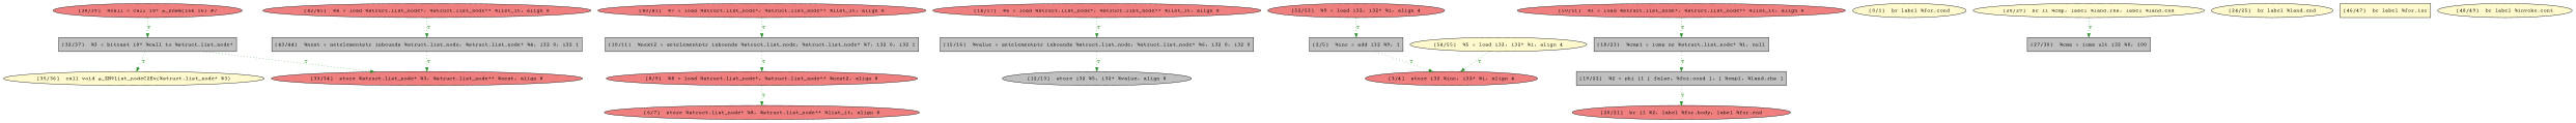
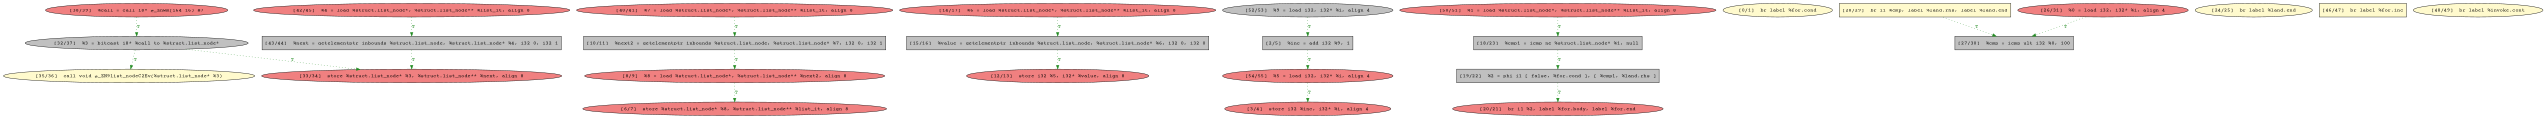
  digraph {
    fontname="Courier Prime"
    node [fillcolor=lightcoral fontname="Courier Prime" shape=ellipse style=filled]
    edge [color=forestgreen fontcolor=forestgreen fontname="Courier Prime" style=dotted]
    n1 [label="[38/39]  %call = call i8* @_Znwm(i64 16) #7"]
-   n2 [fillcolor=grey label="[32/37]  %3 = bitcast i8* %call to %struct.list_node*" shape=rectangle]
+   n2 [fillcolor=grey label="[32/37]  %3 = bitcast i8* %call to %struct.list_node*"]
    n3 [fillcolor=lemonchiffon label="[35/36]  call void @_ZN9list_nodeC2Ev(%struct.list_node* %3)"]
    n4 [label="[33/34]  store %struct.list_node* %3, %struct.list_node** %next, align 8"]
    n5 [label="[42/45]  %4 = load %struct.list_node*, %struct.list_node** %list_it, align 8"]
    n6 [fillcolor=grey label="[43/44]  %next = getelementptr inbounds %struct.list_node, %struct.list_node* %4, i32 0, i32 1" shape=rectangle]
    n7 [label="[40/41]  %7 = load %struct.list_node*, %struct.list_node** %list_it, align 8"]
    n8 [fillcolor=grey label="[10/11]  %next2 = getelementptr inbounds %struct.list_node, %struct.list_node* %7, i32 0, i32 1" shape=rectangle]
    n9 [label="[8/9]  %8 = load %struct.list_node*, %struct.list_node** %next2, align 8"]
    n10 [fillcolor=grey label="[15/16]  %value = getelementptr inbounds %struct.list_node, %struct.list_node* %6, i32 0, i32 0" shape=rectangle]
-   n11 [fillcolor=grey label="[12/13]  store i32 %5, i32* %value, align 8"]
+   n11 [label="[12/13]  store i32 %5, i32* %value, align 8"]
    n12 [label="[3/4]  store i32 %inc, i32* %i, align 4"]
    n13 [fillcolor=grey label="[18/23]  %cmp1 = icmp ne %struct.list_node* %1, null" shape=rectangle]
    n14 [fillcolor=grey label="[19/22]  %2 = phi i1 [ false, %for.cond ], [ %cmp1, %land.rhs ]" shape=rectangle]
    n15 [label="[20/21]  br i1 %2, label %for.body, label %for.end"]
    n16 [fillcolor=lemonchiffon label="[0/1]  br label %for.cond"]
    n17 [label="[6/7]  store %struct.list_node* %8, %struct.list_node** %list_it, align 8"]
    n18 [label="[14/17]  %6 = load %struct.list_node*, %struct.list_node** %list_it, align 8"]
-   n19 [fillcolor=lemonchiffon label="[28/29]  br i1 %cmp, label %land.rhs, label %land.end"]
+   n19 [fillcolor=lemonchiffon label="[28/29]  br i1 %cmp, label %land.rhs, label %land.end" shape=box]
    n20 [fillcolor=grey label="[27/30]  %cmp = icmp ult i32 %0, 100" shape=rectangle]
+   n21 [label="[26/31]  %0 = load i32, i32* %i, align 4"]
    n22 [fillcolor=lemonchiffon label="[24/25]  br label %land.end"]
    n23 [fillcolor=lemonchiffon label="[46/47]  br label %for.inc" shape=box]
-   n24 [label="[52/53]  %9 = load i32, i32* %i, align 4"]
+   n24 [fillcolor=grey label="[52/53]  %9 = load i32, i32* %i, align 4"]
    n25 [fillcolor=grey label="[2/5]  %inc = add i32 %9, 1" shape=rectangle]
-   n26 [fillcolor=lemonchiffon label="[54/55]  %5 = load i32, i32* %i, align 4"]
+   n26 [label="[54/55]  %5 = load i32, i32* %i, align 4"]
    n27 [label="[50/51]  %1 = load %struct.list_node*, %struct.list_node** %list_it, align 8"]
    n28 [fillcolor=lemonchiffon label="[48/49]  br label %invoke.cont"]
    n1 -> n2 [label=T]
    n2 -> n3 [label=T]
    n2 -> n4 [label=T]
    n5 -> n6 [label=T]
    n6 -> n4 [label=T]
    n7 -> n8 [label=T]
    n8 -> n9 [label=T]
    n9 -> n17 [label=T]
    n10 -> n11 [label=T]
    n13 -> n14 [label=T]
    n14 -> n15 [label=T]
    n18 -> n10 [label=T]
    n19 -> n20 [label=T]
+   n21 -> n20 [label=T]
    n24 -> n25 [label=T]
-   n25 -> n12 [label=T]
+   n25 -> n26 [label=T]
    n26 -> n12 [label=T]
    n27 -> n13 [label=T]
  }
